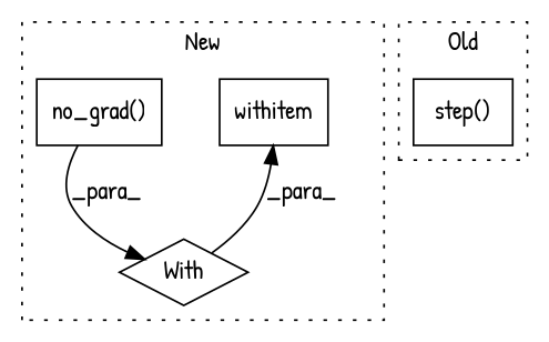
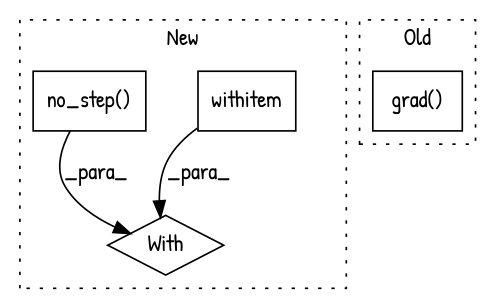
  digraph {
    fontname="Patrick Hand"
    node [a=75 fontname="Patrick Hand" s=2045 shape=box]
    edge [fontname="Patrick Hand"]
    n1 [a=49 l=5 label=withitem]
    n2 [a=39 l="5,20" label=With s="2040,2050" shape=diamond]
-   n3 [l=15 label="no_grad()"]
-   n4 [l=30 label="step()" s=1187]
+   n3 [l=15 label="no_step()"]
+   n4 [l=30 label="grad()" s=1187]
    subgraph cluster_1 {
      label=New
      style=dotted
      n1
      n2
      n3
    }
    subgraph cluster_2 {
      label=Old
      style=dotted
      n4
    }
-   n2 -> n1 [label=_para_]
+   n1 -> n2 [label=_para_]
    n3 -> n2 [label=_para_]
  }
